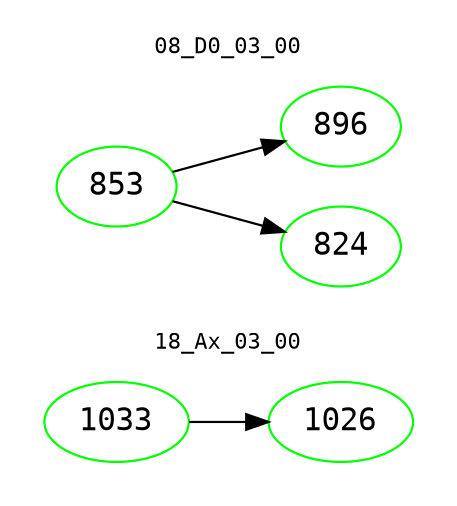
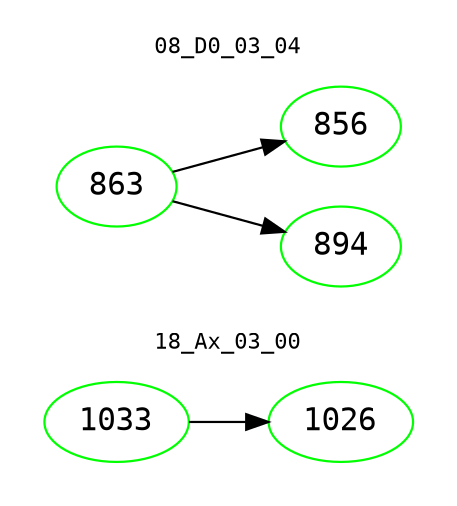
  digraph {
    fontname="DejaVu Sans Mono"
    rankdir=LR
    node [color=green fontname="DejaVu Sans Mono"]
    edge [color=black fontname="DejaVu Sans Mono"]
    n1 [label=1033]
    n2 [label=1026]
-   n3 [label=853]
-   n4 [label=824]
-   n5 [label=896]
+   n3 [label=863]
+   n4 [label=894]
+   n5 [label=856]
    subgraph cluster_1 {
      color=white
      fontsize=10
      label="18_Ax_03_00"
      n1
      n2
    }
    subgraph cluster_2 {
      color=white
      fontsize=10
-     label="08_D0_03_00"
+     label="08_D0_03_04"
      n3
      n4
      n5
    }
    n1 -> n2
    n3 -> n4
    n3 -> n5
  }
